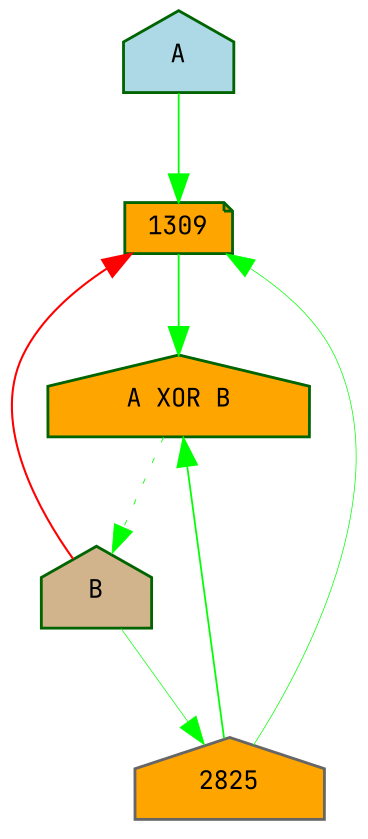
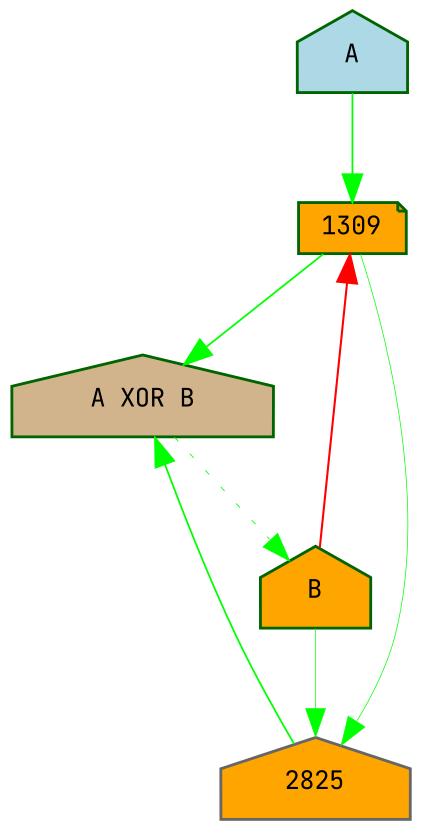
  digraph {
    fontname="JetBrains Mono"
    node [color=darkgreen fillcolor=orange fontname="JetBrains Mono" fontsize=9 shape=house style=filled]
    edge [color=green fontname="JetBrains Mono" style=solid]
    A [fillcolor=lightblue height=0.2 width=0.2]
    n2 [height=0.2 label=1309 shape=note width=0.2]
-   "A XOR B" [height=0.2 width=0.2]
-   B [fillcolor=tan height=0.2 width=0.2]
+   "A XOR B" [fillcolor=tan height=0.2 width=0.2]
+   B [height=0.2 width=0.2]
    2825 [color=gray40 height=0.2 width=0.2]
    A -> n2 [penwidth=0.615171074660093]
    n2 -> "A XOR B" [penwidth=0.6270966767745606]
    "A XOR B" -> B [penwidth=0.29747848714746145 style=dotted]
    B -> n2 [color=red penwidth=0.7328152414893032]
    B -> 2825 [penwidth=0.24780725462216743]
-   2825 -> n2 [penwidth=0.25401471146646415]
+   n2 -> 2825 [penwidth=0.25401471146646415]
    2825 -> "A XOR B" [penwidth=0.619869838213181]
  }
